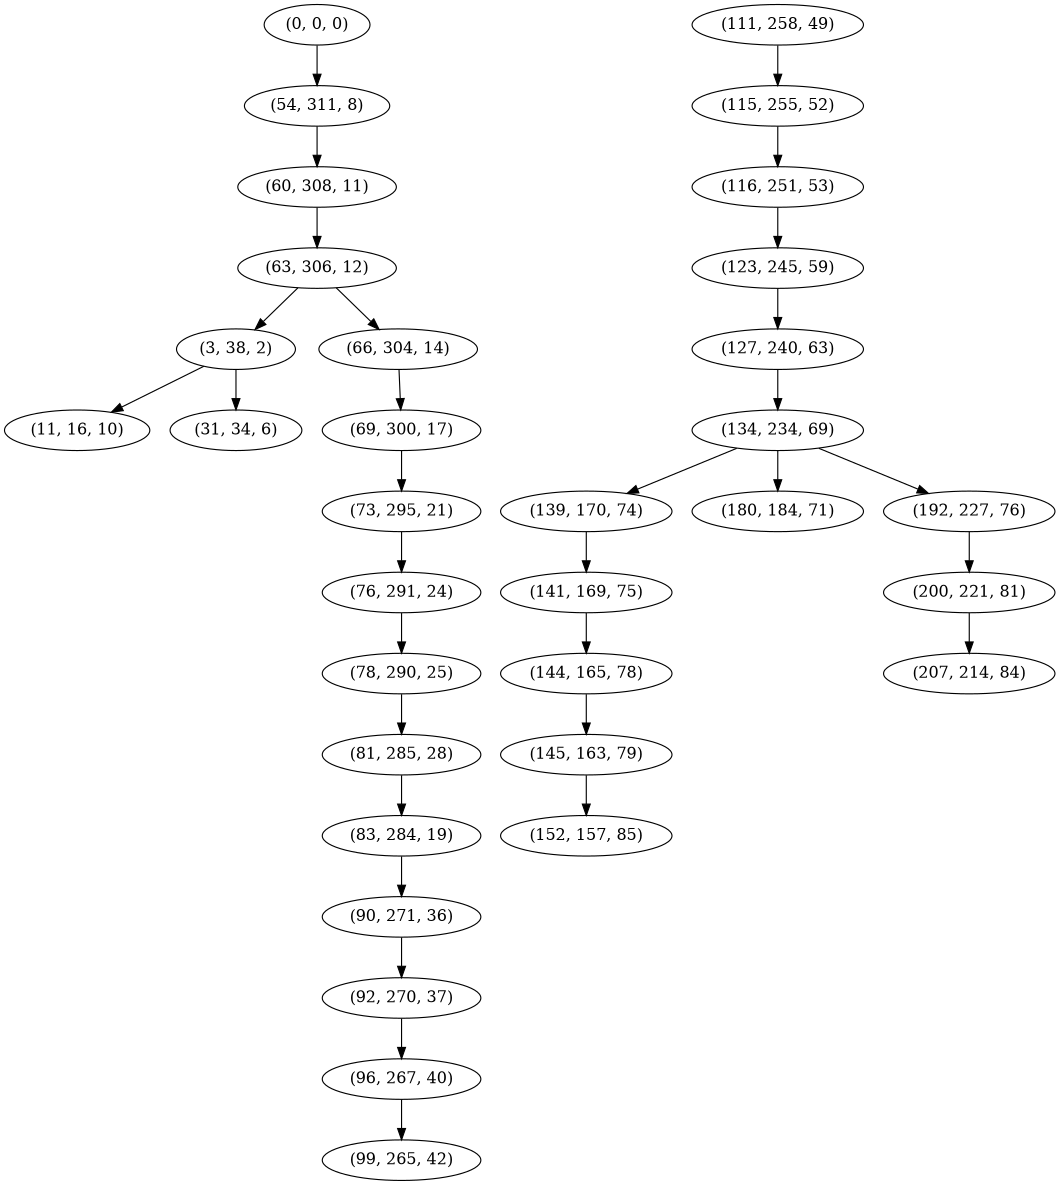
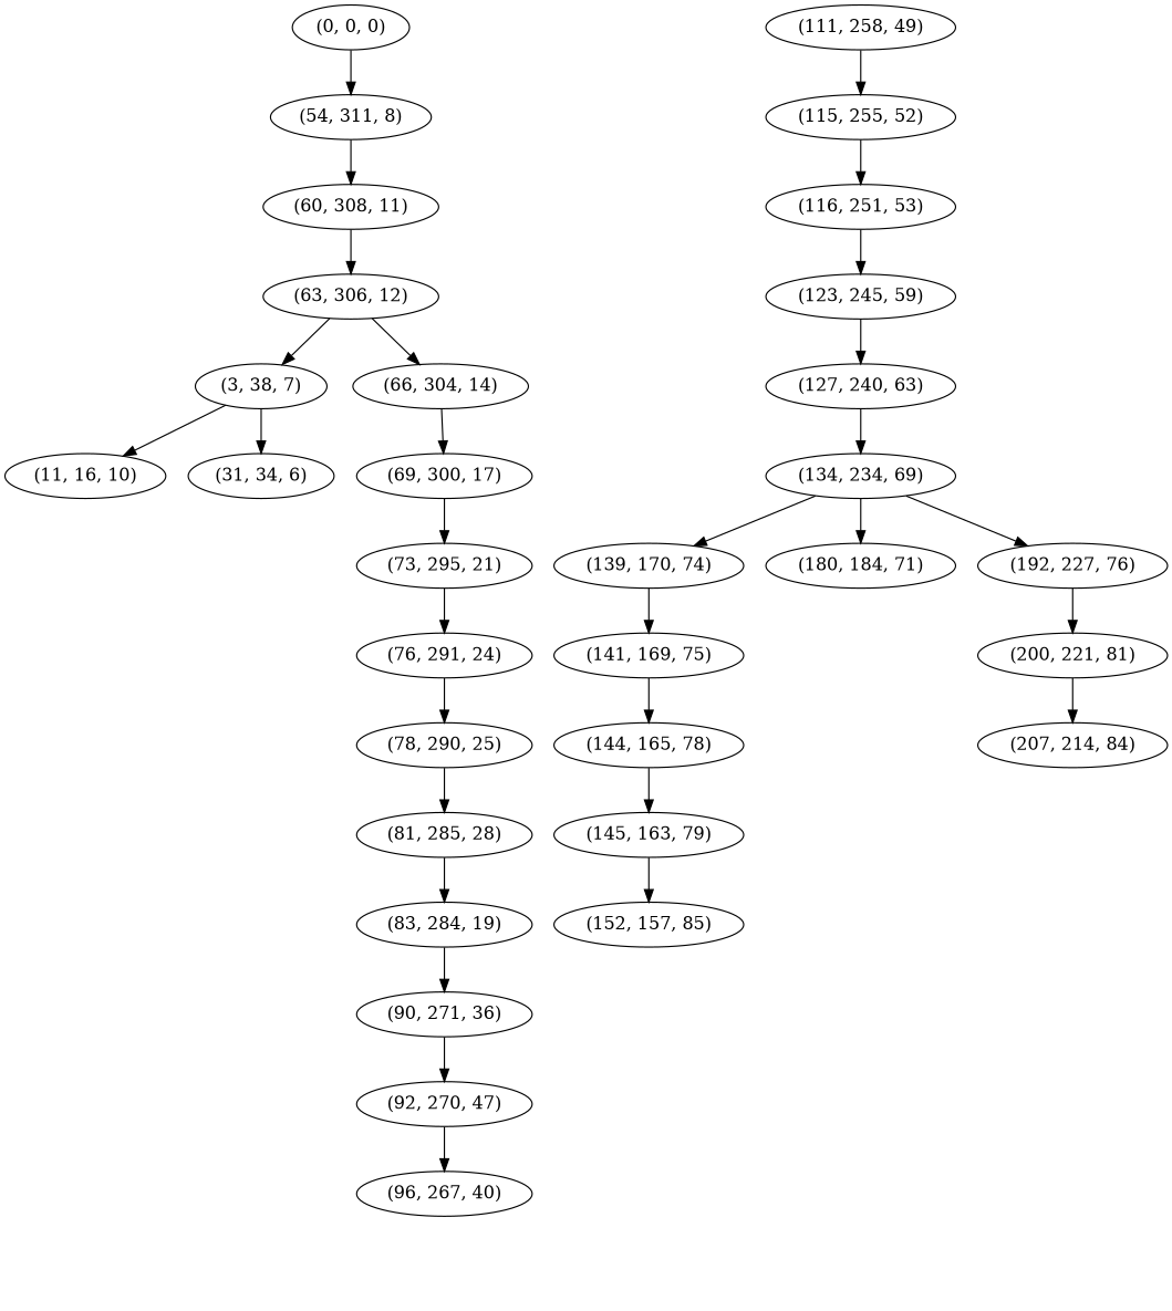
  digraph {
    "(0, 0, 0)"
    "(54, 311, 8)"
-   "(3, 38, 2)"
+   "(3, 38, 2)" [label="(3, 38, 7)"]
    "(11, 16, 10)"
    "(31, 34, 6)"
    "(60, 308, 11)"
    "(63, 306, 12)"
    "(66, 304, 14)"
    "(69, 300, 17)"
    "(73, 295, 21)"
    "(76, 291, 24)"
    "(78, 290, 25)"
    "(81, 285, 28)"
    n14 [label="(83, 284, 19)"]
    "(90, 271, 36)"
-   "(92, 270, 37)"
+   "(92, 270, 37)" [label="(92, 270, 47)"]
    "(96, 267, 40)"
-   "(99, 265, 42)"
    "(111, 258, 49)"
    "(115, 255, 52)"
    "(116, 251, 53)"
    "(123, 245, 59)"
    "(127, 240, 63)"
    "(134, 234, 69)"
    "(139, 170, 74)"
    "(180, 184, 71)"
    "(192, 227, 76)"
    "(141, 169, 75)"
    "(200, 221, 81)"
    "(144, 165, 78)"
    "(145, 163, 79)"
    "(152, 157, 85)"
    "(207, 214, 84)"
    "(0, 0, 0)" -> "(54, 311, 8)"
    "(54, 311, 8)" -> "(60, 308, 11)"
    "(3, 38, 2)" -> "(11, 16, 10)"
    "(3, 38, 2)" -> "(31, 34, 6)"
    "(60, 308, 11)" -> "(63, 306, 12)"
    "(63, 306, 12)" -> "(3, 38, 2)"
    "(63, 306, 12)" -> "(66, 304, 14)"
    "(66, 304, 14)" -> "(69, 300, 17)"
    "(69, 300, 17)" -> "(73, 295, 21)"
    "(73, 295, 21)" -> "(76, 291, 24)"
    "(76, 291, 24)" -> "(78, 290, 25)"
    "(78, 290, 25)" -> "(81, 285, 28)"
    "(81, 285, 28)" -> n14
    n14 -> "(90, 271, 36)"
    "(90, 271, 36)" -> "(92, 270, 37)"
    "(92, 270, 37)" -> "(96, 267, 40)"
-   "(96, 267, 40)" -> "(99, 265, 42)"
    "(111, 258, 49)" -> "(115, 255, 52)"
    "(115, 255, 52)" -> "(116, 251, 53)"
    "(116, 251, 53)" -> "(123, 245, 59)"
    "(123, 245, 59)" -> "(127, 240, 63)"
    "(127, 240, 63)" -> "(134, 234, 69)"
    "(134, 234, 69)" -> "(139, 170, 74)"
    "(134, 234, 69)" -> "(180, 184, 71)"
    "(134, 234, 69)" -> "(192, 227, 76)"
    "(139, 170, 74)" -> "(141, 169, 75)"
    "(192, 227, 76)" -> "(200, 221, 81)"
    "(141, 169, 75)" -> "(144, 165, 78)"
    "(200, 221, 81)" -> "(207, 214, 84)"
    "(144, 165, 78)" -> "(145, 163, 79)"
    "(145, 163, 79)" -> "(152, 157, 85)"
  }
